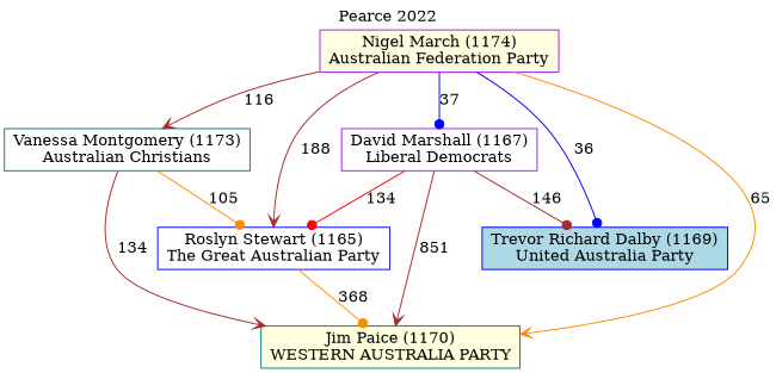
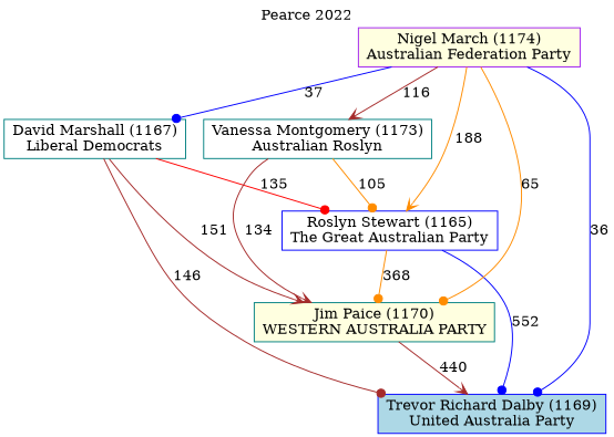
  digraph {
    label="Pearce 2022"
    labelloc=t
    mclimit=10
    node [color=blue fillcolor=white shape=box style=filled]
    edge [arrowhead=dot color=brown]
    n1 [label="Roslyn Stewart (1165)\nThe Great Australian Party"]
    n2 [color=teal fillcolor=lightyellow label="Jim Paice (1170)\nWESTERN AUSTRALIA PARTY"]
    n3 [fillcolor=lightblue label="Trevor Richard Dalby (1169)\nUnited Australia Party"]
-   n4 [color=purple label="David Marshall (1167)\nLiberal Democrats"]
-   n5 [color=teal label="Vanessa Montgomery (1173)\nAustralian Christians"]
+   n4 [color=teal label="David Marshall (1167)\nLiberal Democrats"]
+   n5 [color=teal label="Vanessa Montgomery (1173)\nAustralian Roslyn"]
    n6 [color=purple fillcolor=lightyellow label="Nigel March (1174)\nAustralian Federation Party"]
    n1 -> n2 [color=darkorange label=368]
-   n4 -> n1 [color=red label=134]
-   n4 -> n2 [arrowhead=vee label=851]
+   n1 -> n3 [color=blue label=552]
+   n2 -> n3 [arrowhead=vee label=440]
+   n4 -> n1 [color=red label=135]
+   n4 -> n2 [arrowhead=vee label=151]
    n4 -> n3 [label=146]
    n5 -> n1 [color=darkorange label=105]
    n5 -> n2 [arrowhead=vee label=134]
-   n6 -> n1 [arrowhead=vee label=188]
-   n6 -> n2 [arrowhead=vee color=darkorange label=65]
+   n6 -> n1 [arrowhead=vee color=darkorange label=188]
+   n6 -> n2 [color=darkorange label=65]
    n6 -> n3 [color=blue label=36]
    n6 -> n4 [color=blue label=37]
    n6 -> n5 [arrowhead=vee label=116]
  }
